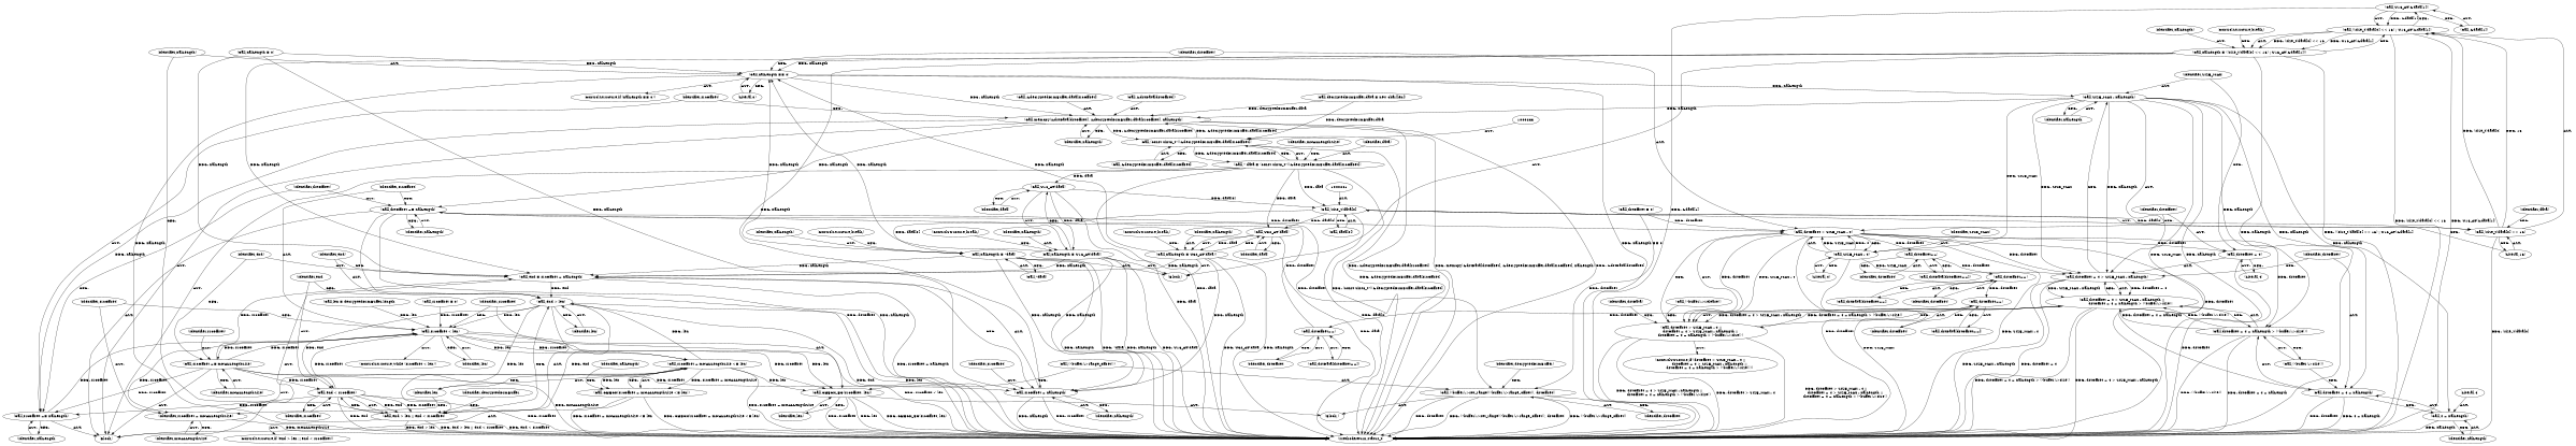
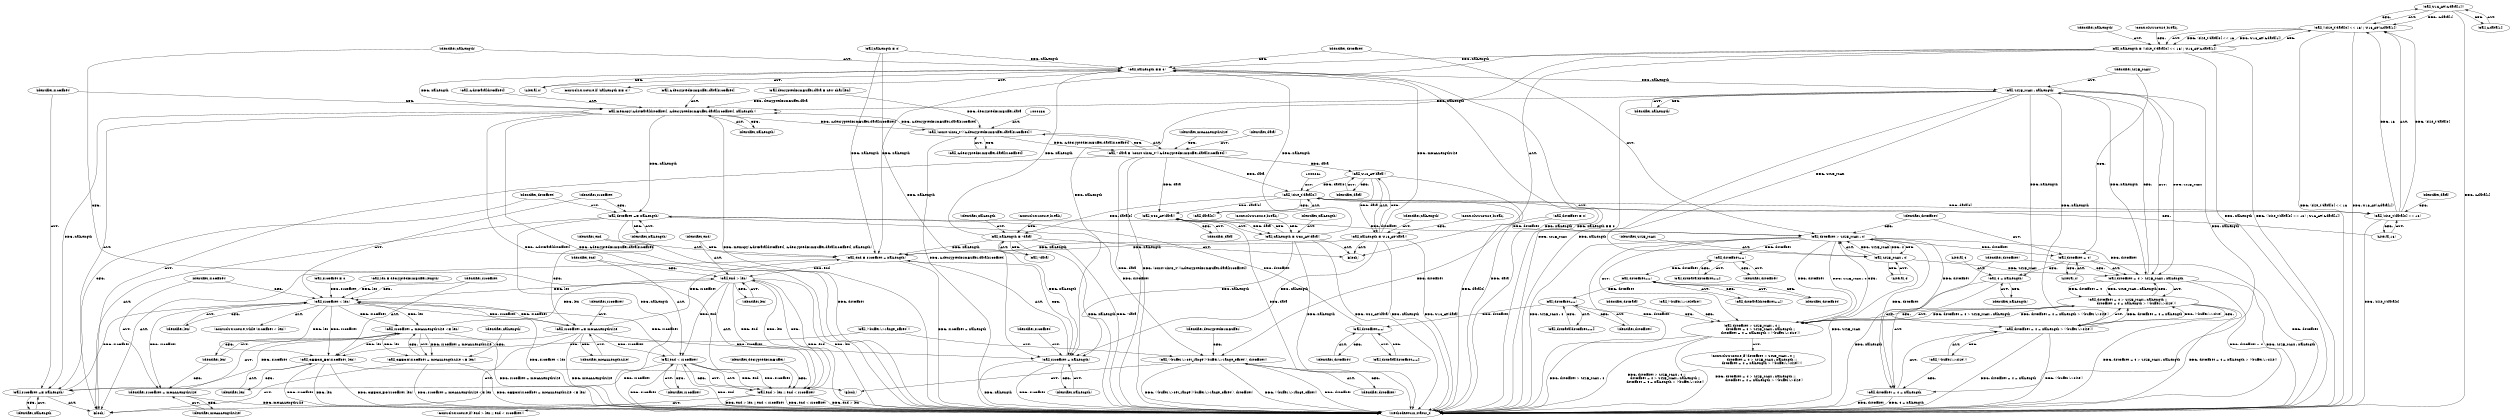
  digraph {
    n1 [label="(Call,U16_AT(&data[1]))"]
    n2 [label="(Call,((size_t)data[0] << 16) | U16_AT(&data[1]))"]
    n3 [label="(MethodReturn,status_t)"]
    n4 [label="(Call,&data[1])"]
    n5 [label="(Call,nalLength = ((size_t)data[0] << 16) | U16_AT(&data[1]))"]
    n6 [label="(Call,end = srcOffset + nalLength)"]
    n7 [label="(Call,srcOffset + nalLength)"]
    n8 [label="(Call,nalLength == 0)"]
    n9 [label="(Block,)"]
    n10 [label="(Call,end > len)"]
    n11 [label="(Block,)"]
    n12 [label="(Identifier,nalLength)"]
    n13 [label="(Call,SIZE_MAX - nalLength)"]
    n14 [label="(Call,memcpy(&dstData[dstOffset], &decryptedDrmBuffer.data[srcOffset], nalLength))"]
    n15 [label="(Literal,0)"]
    n16 [label="(ControlStructure,if (nalLength == 0))"]
    n17 [label="(Call,srcOffset < len)"]
    n18 [label="(Call,end < srcOffset)"]
    n19 [label="(Call,end > len || end < srcOffset)"]
    n20 [label="(Identifier,len)"]
    n21 [label="(Call,srcOffset + mNALLengthSize <= len)"]
    n22 [label="(Call,CHECK_EQ(srcOffset, len))"]
    n23 [label="(Identifier,srcOffset + mNALLengthSize)"]
    n24 [label="(Call,srcOffset += mNALLengthSize)"]
    n25 [label="(Identifier,len)"]
    n26 [label="(ControlStructure,while (srcOffset < len))"]
    n27 [label="(Call,srcOffset += nalLength)"]
    n28 [label="(Identifier,srcOffset)"]
    n29 [label="(ControlStructure,if (end > len || end < srcOffset))"]
    n30 [label="(Call,CHECK(srcOffset + mNALLengthSize <= len))"]
    n31 [label="(Identifier,len)"]
    n32 [label="(Identifier,len)"]
    n33 [label="(Block,)"]
    n34 [label="(Identifier,mNALLengthSize)"]
    n35 [label="(Identifier,mNALLengthSize)"]
    n36 [label="(Identifier,nalLength)"]
    n37 [label="(Call,SIZE_MAX - 4)"]
    n38 [label="(Call,dstOffset + 4 > SIZE_MAX - nalLength)"]
    n39 [label="(Call,dstOffset + 4 + nalLength > (*buffer)->size())"]
    n40 [label="(Call,dstOffset + 4 + nalLength)"]
    n41 [label="(Call,4 + nalLength)"]
    n42 [label="(Identifier,nalLength)"]
    n43 [label="(Call,dstOffset += nalLength)"]
    n44 [label="(Call,(const uint8_t*)(&decryptedDrmBuffer.data[srcOffset]))"]
    n45 [label="(Identifier,nalLength)"]
    n46 [label="(Call,dstOffset > SIZE_MAX - 4)"]
    n47 [label="(Literal,4)"]
    n48 [label="(Call,dstOffset + 4 > SIZE_MAX - nalLength ||\n                dstOffset + 4 + nalLength > (*buffer)->size())"]
    n49 [label="(Call,(*buffer)->size())"]
    n50 [label="(Identifier,nalLength)"]
    n51 [label="(Call,dstOffset > SIZE_MAX - 4 ||\n                dstOffset + 4 > SIZE_MAX - nalLength ||\n                dstOffset + 4 + nalLength > (*buffer)->size())"]
    n52 [label="(Call,dstOffset + 4)"]
    n53 [label="(Call,dstOffset++)"]
    n54 [label="(ControlStructure,if (dstOffset > SIZE_MAX - 4 ||\n                dstOffset + 4 > SIZE_MAX - nalLength ||\n                dstOffset + 4 + nalLength > (*buffer)->size()))"]
    n55 [label="(Literal,4)"]
    n56 [label="(Call,dstOffset++)"]
    n57 [label="(Identifier,dstOffset)"]
    n58 [label="(Call,dstData[dstOffset++])"]
    n59 [label="(Call,dstOffset++)"]
    n60 [label="(Identifier,dstOffset)"]
    n61 [label="(Call,dstData[dstOffset++])"]
    n62 [label="(Call,dstOffset++)"]
    n63 [label="(Identifier,dstOffset)"]
    n64 [label="(Call,dstData[dstOffset++])"]
    n65 [label="(Identifier,dstOffset)"]
    n66 [label="(Call,dstData[dstOffset++])"]
    n67 [label="(Call,(*buffer)->set_range((*buffer)->range_offset(), dstOffset))"]
    n68 [label="(Identifier,nalLength)"]
    n69 [label="(Identifier,dstOffset)"]
    n70 [label="(Call,* data = (const uint8_t*)(&decryptedDrmBuffer.data[srcOffset]))"]
    n71 [label="(Call,&decryptedDrmBuffer.data[srcOffset])"]
    n72 [label="(Call,U16_AT(data))"]
    n73 [label="(Call,(size_t)data[0])"]
    n74 [label="(Call,U32_AT(data))"]
    n75 [label="(Call,nalLength = U16_AT(data))"]
    n76 [label="(Identifier,data)"]
    n77 [label="(Call,nalLength = *data)"]
    n78 [label="(Call,(size_t)data[0] << 16)"]
    n79 [label="(Call,data[0])"]
    n80 [label="(Call,nalLength = U32_AT(data))"]
    n81 [label="(Identifier,data)"]
    n82 [label="(Call,*data)"]
    n83 [label="(Literal,16)"]
    n84 [label="(Identifier,nalLength)"]
    n85 [label="(ControlStructure,break;)"]
    n86 [label="(ControlStructure,break;)"]
    n87 [label="(Identifier,srcOffset)"]
    n88 [label="(Call,&dstData[dstOffset])"]
    n89 [label="(Identifier,srcOffset)"]
    n90 [label="(Identifier,mNALLengthSize)"]
    n91 [label="(Call,len = decryptedDrmBuffer.length)"]
    n92 [label="(Identifier,nalLength)"]
    n93 [label="(Identifier,dstOffset)"]
    n94 [label="(Identifier,SIZE_MAX)"]
    n95 [label="(Identifier,dstData)"]
    n96 [label="(Call,dstOffset = 0)"]
    n97 [label="(ControlStructure,break;)"]
    n98 [label="(Identifier,nalLength)"]
    n99 [label="(Call,decryptedDrmBuffer.data = new char[len])"]
    n100 [label="(Identifier,srcOffset)"]
    n101 [label="(Identifier,nalLength)"]
    n102 [label="(Literal,4)"]
    n103 [label="(Call,nalLength = 0)"]
    n104 [label="(Identifier,end)"]
    n105 [label="(Identifier,data)"]
    n106 [label="(Identifier,dstOffset)"]
    n107 [label="(Identifier,nalLength)"]
    n108 [label="(Call,(*buffer)->release())"]
    n109 [label="(Identifier,srcOffset)"]
    n110 [label="(Identifier,decryptedDrmBuffer)"]
    n111 [label="(Identifier,data)"]
    n112 [label="(Identifier,srcOffset)"]
    n113 [label="(Identifier,nalLength)"]
    n114 [label="(Call,&decryptedDrmBuffer.data[srcOffset])"]
    n115 [label="(ControlStructure,break;)"]
    n116 [label="(Identifier,SIZE_MAX)"]
    n117 [label="(Call,(*buffer)->range_offset())"]
    n118 [label="(Identifier,dstOffset)"]
    n119 [label="(Identifier,srcOffset)"]
    n120 [label="(Identifier,end)"]
    n121 [label="(Identifier,end)"]
    n122 [label="(Call,srcOffset = 0)"]
    n123 [label="(Identifier,decryptedDrmBuffer)"]
    n124 [label="(Identifier,dstOffset)"]
    1000233
    1000261
    n1 -> n2 [label="AST: "]
    n1 -> n2 [label="DDG: &data[1]"]
    n1 -> n3 [label="DDG: &data[1]"]
    n1 -> n4 [label="CFG: "]
    n2 -> n1 [label="CFG: "]
    n2 -> n3 [label="DDG: (size_t)data[0] << 16"]
    n2 -> n3 [label="DDG: U16_AT(&data[1])"]
    n2 -> n5 [label="AST: "]
    n2 -> n5 [label="DDG: (size_t)data[0] << 16"]
    n2 -> n5 [label="DDG: U16_AT(&data[1])"]
    n4 -> n1 [label="AST: "]
    n5 -> n2 [label="CFG: "]
    n5 -> n3 [label="DDG: ((size_t)data[0] << 16) | U16_AT(&data[1])"]
    n5 -> n3 [label="DDG: nalLength"]
    n5 -> n6 [label="DDG: nalLength"]
    n5 -> n7 [label="DDG: nalLength"]
    n5 -> n8 [label="DDG: nalLength"]
    n5 -> n9 [label="AST: "]
    n6 -> n3 [label="DDG: srcOffset + nalLength"]
    n6 -> n7 [label="CFG: "]
    n6 -> n10 [label="DDG: end"]
    n6 -> n11 [label="AST: "]
    n7 -> n3 [label="DDG: nalLength"]
    n7 -> n3 [label="DDG: srcOffset"]
    n7 -> n6 [label="AST: "]
    n7 -> n12 [label="CFG: "]
    n8 -> n3 [label="DDG: nalLength"]
    n8 -> n3 [label="DDG: nalLength == 0"]
    n8 -> n13 [label="DDG: nalLength"]
    n8 -> n14 [label="DDG: nalLength"]
    n8 -> n15 [label="CFG: "]
    n8 -> n16 [label="AST: "]
    n10 -> n3 [label="DDG: len"]
    n10 -> n3 [label="DDG: end"]
    n10 -> n17 [label="DDG: len"]
    n10 -> n18 [label="DDG: end"]
    n10 -> n19 [label="AST: "]
    n10 -> n19 [label="DDG: end"]
    n10 -> n19 [label="DDG: len"]
    n10 -> n20 [label="CFG: "]
    n12 -> n7 [label="AST: "]
    n13 -> n3 [label="DDG: nalLength"]
    n13 -> n3 [label="DDG: SIZE_MAX"]
    n13 -> n14 [label="DDG: nalLength"]
    n13 -> n37 [label="DDG: SIZE_MAX"]
    n13 -> n38 [label="AST: "]
    n13 -> n38 [label="DDG: SIZE_MAX"]
    n13 -> n38 [label="DDG: nalLength"]
    n13 -> n39 [label="DDG: nalLength"]
    n13 -> n40 [label="DDG: nalLength"]
    n13 -> n41 [label="DDG: nalLength"]
    n13 -> n42 [label="CFG: "]
    n14 -> n3 [label="DDG: &decryptedDrmBuffer.data[srcOffset]"]
    n14 -> n3 [label="DDG: memcpy(&dstData[dstOffset], &decryptedDrmBuffer.data[srcOffset], nalLength)"]
    n14 -> n3 [label="DDG: &dstData[dstOffset]"]
    n14 -> n11 [label="AST: "]
    n14 -> n27 [label="DDG: nalLength"]
    n14 -> n43 [label="DDG: nalLength"]
    n14 -> n44 [label="DDG: &decryptedDrmBuffer.data[srcOffset]"]
    n14 -> n45 [label="CFG: "]
    n15 -> n8 [label="AST: "]
    n17 -> n3 [label="DDG: srcOffset < len"]
    n17 -> n21 [label="DDG: srcOffset"]
    n17 -> n21 [label="DDG: len"]
    n17 -> n22 [label="DDG: srcOffset"]
    n17 -> n22 [label="DDG: len"]
    n17 -> n23 [label="DDG: srcOffset"]
    n17 -> n24 [label="DDG: srcOffset"]
    n17 -> n25 [label="CFG: "]
    n17 -> n26 [label="AST: "]
    n18 -> n3 [label="DDG: end"]
    n18 -> n3 [label="DDG: srcOffset"]
    n18 -> n17 [label="DDG: srcOffset"]
    n18 -> n19 [label="AST: "]
    n18 -> n19 [label="DDG: end"]
    n18 -> n19 [label="DDG: srcOffset"]
    n18 -> n27 [label="DDG: srcOffset"]
    n18 -> n28 [label="CFG: "]
    n19 -> n3 [label="DDG: end > len"]
    n19 -> n3 [label="DDG: end > len || end < srcOffset"]
    n19 -> n3 [label="DDG: end < srcOffset"]
    n19 -> n10 [label="CFG: "]
    n19 -> n18 [label="CFG: "]
    n19 -> n29 [label="AST: "]
    n20 -> n10 [label="AST: "]
    n21 -> n3 [label="DDG: srcOffset + mNALLengthSize"]
    n21 -> n10 [label="DDG: len"]
    n21 -> n22 [label="DDG: len"]
    n21 -> n30 [label="AST: "]
    n21 -> n30 [label="DDG: srcOffset + mNALLengthSize"]
    n21 -> n30 [label="DDG: len"]
    n21 -> n31 [label="CFG: "]
    n22 -> n3 [label="DDG: len"]
    n22 -> n3 [label="DDG: CHECK_EQ(srcOffset, len)"]
    n22 -> n3 [label="DDG: srcOffset"]
    n22 -> n32 [label="CFG: "]
    n22 -> n33 [label="AST: "]
    n23 -> n3 [label="DDG: mNALLengthSize"]
    n23 -> n21 [label="AST: "]
    n23 -> n34 [label="CFG: "]
    n24 -> n3 [label="DDG: mNALLengthSize"]
    n24 -> n6 [label="DDG: srcOffset"]
    n24 -> n7 [label="DDG: srcOffset"]
    n24 -> n11 [label="AST: "]
    n24 -> n17 [label="DDG: srcOffset"]
    n24 -> n18 [label="DDG: srcOffset"]
    n24 -> n27 [label="DDG: srcOffset"]
    n24 -> n35 [label="CFG: "]
    n25 -> n17 [label="AST: "]
    n27 -> n11 [label="AST: "]
    n27 -> n17 [label="DDG: srcOffset"]
    n27 -> n36 [label="CFG: "]
    n28 -> n18 [label="AST: "]
    n30 -> n3 [label="DDG: CHECK(srcOffset + mNALLengthSize <= len)"]
    n30 -> n3 [label="DDG: srcOffset + mNALLengthSize <= len"]
    n30 -> n11 [label="AST: "]
    n30 -> n21 [label="CFG: "]
    n31 -> n21 [label="AST: "]
    n31 -> n23 [label="CFG: "]
    n32 -> n22 [label="AST: "]
    n34 -> n23 [label="AST: "]
    n35 -> n24 [label="AST: "]
    n36 -> n27 [label="AST: "]
    n37 -> n3 [label="DDG: SIZE_MAX"]
    n37 -> n38 [label="DDG: SIZE_MAX"]
    n37 -> n46 [label="AST: "]
    n37 -> n46 [label="DDG: SIZE_MAX"]
    n37 -> n46 [label="DDG: 4"]
    n37 -> n47 [label="CFG: "]
    n38 -> n3 [label="DDG: SIZE_MAX - nalLength"]
    n38 -> n3 [label="DDG: dstOffset + 4"]
    n38 -> n13 [label="CFG: "]
    n38 -> n48 [label="AST: "]
    n38 -> n48 [label="DDG: dstOffset + 4"]
    n38 -> n48 [label="DDG: SIZE_MAX - nalLength"]
    n39 -> n3 [label="DDG: (*buffer)->size()"]
    n39 -> n3 [label="DDG: dstOffset + 4 + nalLength"]
    n39 -> n48 [label="AST: "]
    n39 -> n48 [label="DDG: dstOffset + 4 + nalLength"]
    n39 -> n48 [label="DDG: (*buffer)->size()"]
    n39 -> n49 [label="CFG: "]
    n40 -> n3 [label="DDG: dstOffset"]
    n40 -> n3 [label="DDG: 4 + nalLength"]
    n40 -> n39 [label="AST: "]
-   n40 -> n41 [label="CFG: "]
+   n52 -> n41 [label="CFG: "]
    n41 -> n3 [label="DDG: nalLength"]
    n41 -> n40 [label="AST: "]
    n41 -> n50 [label="CFG: "]
    n42 -> n13 [label="AST: "]
    n43 -> n3 [label="DDG: dstOffset"]
    n43 -> n3 [label="DDG: nalLength"]
    n43 -> n11 [label="AST: "]
    n43 -> n46 [label="DDG: dstOffset"]
    n43 -> n67 [label="DDG: dstOffset"]
    n43 -> n68 [label="CFG: "]
    n44 -> n3 [label="DDG: &decryptedDrmBuffer.data[srcOffset]"]
    n44 -> n14 [label="DDG: &decryptedDrmBuffer.data[srcOffset]"]
    n44 -> n70 [label="AST: "]
    n44 -> n70 [label="DDG: &decryptedDrmBuffer.data[srcOffset]"]
    n44 -> n71 [label="CFG: "]
    n45 -> n14 [label="AST: "]
    n46 -> n3 [label="DDG: SIZE_MAX - 4"]
    n46 -> n3 [label="DDG: dstOffset"]
    n46 -> n37 [label="CFG: "]
    n46 -> n38 [label="DDG: dstOffset"]
    n46 -> n39 [label="DDG: dstOffset"]
    n46 -> n40 [label="DDG: dstOffset"]
    n46 -> n51 [label="AST: "]
    n46 -> n51 [label="DDG: dstOffset"]
    n46 -> n51 [label="DDG: SIZE_MAX - 4"]
    n46 -> n52 [label="DDG: dstOffset"]
    n46 -> n53 [label="DDG: dstOffset"]
    n47 -> n37 [label="AST: "]
    n48 -> n3 [label="DDG: dstOffset + 4 > SIZE_MAX - nalLength"]
    n48 -> n3 [label="DDG: dstOffset + 4 + nalLength > (*buffer)->size()"]
    n48 -> n38 [label="CFG: "]
    n48 -> n39 [label="CFG: "]
    n48 -> n51 [label="AST: "]
    n48 -> n51 [label="DDG: dstOffset + 4 > SIZE_MAX - nalLength"]
    n48 -> n51 [label="DDG: dstOffset + 4 + nalLength > (*buffer)->size()"]
    n49 -> n39 [label="AST: "]
    n49 -> n40 [label="CFG: "]
    n50 -> n41 [label="AST: "]
    n51 -> n3 [label="DDG: dstOffset + 4 > SIZE_MAX - nalLength ||\n                dstOffset + 4 + nalLength > (*buffer)->size()"]
    n51 -> n3 [label="DDG: dstOffset > SIZE_MAX - 4"]
    n51 -> n3 [label="DDG: dstOffset > SIZE_MAX - 4 ||\n                dstOffset + 4 > SIZE_MAX - nalLength ||\n                dstOffset + 4 + nalLength > (*buffer)->size()"]
    n51 -> n46 [label="CFG: "]
    n51 -> n48 [label="CFG: "]
    n51 -> n54 [label="AST: "]
    n52 -> n3 [label="DDG: dstOffset"]
    n52 -> n38 [label="AST: "]
    n52 -> n55 [label="CFG: "]
    n53 -> n56 [label="DDG: dstOffset"]
    n53 -> n57 [label="CFG: "]
    n53 -> n58 [label="AST: "]
    n55 -> n52 [label="AST: "]
    n56 -> n59 [label="DDG: dstOffset"]
    n56 -> n60 [label="CFG: "]
    n56 -> n61 [label="AST: "]
    n57 -> n53 [label="AST: "]
    n58 -> n53 [label="CFG: "]
    n59 -> n62 [label="DDG: dstOffset"]
    n59 -> n63 [label="CFG: "]
    n59 -> n64 [label="AST: "]
    n60 -> n56 [label="AST: "]
    n61 -> n56 [label="CFG: "]
    n62 -> n43 [label="DDG: dstOffset"]
    n62 -> n65 [label="CFG: "]
    n62 -> n66 [label="AST: "]
    n63 -> n59 [label="AST: "]
    n64 -> n59 [label="CFG: "]
    n65 -> n62 [label="AST: "]
    n66 -> n62 [label="CFG: "]
    n67 -> n3 [label="DDG: (*buffer)->range_offset()"]
    n67 -> n3 [label="DDG: dstOffset"]
    n67 -> n3 [label="DDG: (*buffer)->set_range((*buffer)->range_offset(), dstOffset)"]
    n67 -> n33 [label="AST: "]
    n67 -> n69 [label="CFG: "]
    n68 -> n43 [label="AST: "]
    n69 -> n67 [label="AST: "]
    n70 -> n3 [label="DDG: data"]
    n70 -> n3 [label="DDG: (const uint8_t*)(&decryptedDrmBuffer.data[srcOffset])"]
    n70 -> n11 [label="AST: "]
    n70 -> n44 [label="CFG: "]
    n70 -> n72 [label="DDG: data"]
    n70 -> n73 [label="DDG: data"]
    n70 -> n74 [label="DDG: data"]
    n71 -> n44 [label="AST: "]
    n72 -> n3 [label="DDG: data"]
    n72 -> n73 [label="DDG: data[0]"]
    n72 -> n75 [label="AST: "]
    n72 -> n75 [label="DDG: data"]
    n72 -> n76 [label="CFG: "]
    n73 -> n3 [label="DDG: data[0]"]
    n73 -> n74 [label="DDG: data[0]"]
    n73 -> n77 [label="DDG: data[0]"]
    n73 -> n78 [label="AST: "]
    n73 -> n78 [label="DDG: data[0]"]
    n73 -> n79 [label="CFG: "]
    n74 -> n3 [label="DDG: data"]
    n74 -> n80 [label="AST: "]
    n74 -> n80 [label="DDG: data"]
    n74 -> n81 [label="CFG: "]
    n75 -> n3 [label="DDG: nalLength"]
    n75 -> n3 [label="DDG: U16_AT(data)"]
    n75 -> n6 [label="DDG: nalLength"]
    n75 -> n7 [label="DDG: nalLength"]
-   n75 -> n8 [label="DDG: nalLength"]
+   n75 -> n8 [label="DDG: mNALLengthSize"]
    n75 -> n9 [label="AST: "]
    n75 -> n72 [label="CFG: "]
    n76 -> n72 [label="AST: "]
    n77 -> n3 [label="DDG: nalLength"]
    n77 -> n3 [label="DDG: *data"]
    n77 -> n6 [label="DDG: nalLength"]
    n77 -> n7 [label="DDG: nalLength"]
    n77 -> n8 [label="DDG: nalLength"]
    n77 -> n9 [label="AST: "]
    n77 -> n82 [label="CFG: "]
    n78 -> n2 [label="AST: "]
    n78 -> n2 [label="DDG: (size_t)data[0]"]
    n78 -> n2 [label="DDG: 16"]
    n78 -> n3 [label="DDG: (size_t)data[0]"]
    n78 -> n83 [label="CFG: "]
    n79 -> n73 [label="AST: "]
    n80 -> n3 [label="DDG: U32_AT(data)"]
    n80 -> n3 [label="DDG: nalLength"]
    n80 -> n6 [label="DDG: nalLength"]
    n80 -> n7 [label="DDG: nalLength"]
    n80 -> n8 [label="DDG: nalLength"]
    n80 -> n9 [label="AST: "]
    n80 -> n74 [label="CFG: "]
    n81 -> n74 [label="AST: "]
    n82 -> n77 [label="AST: "]
    n83 -> n73 [label="CFG: "]
    n83 -> n78 [label="AST: "]
    n84 -> n5 [label="AST: "]
    n85 -> n80 [label="CFG: "]
    n86 -> n5 [label="CFG: "]
    n87 -> n7 [label="AST: "]
    n88 -> n14 [label="AST: "]
    n89 -> n14 [label="CFG: "]
    n89 -> n27 [label="AST: "]
    n90 -> n70 [label="CFG: "]
    n91 -> n17 [label="DDG: len"]
    n92 -> n30 [label="CFG: "]
    n93 -> n8 [label="CFG: "]
    n93 -> n46 [label="AST: "]
    n94 -> n13 [label="AST: "]
    n94 -> n52 [label="CFG: "]
    n95 -> n51 [label="CFG: "]
    n96 -> n46 [label="DDG: dstOffset"]
    n96 -> n67 [label="DDG: dstOffset"]
    n97 -> n77 [label="CFG: "]
    n98 -> n75 [label="AST: "]
    n99 -> n14 [label="DDG: decryptedDrmBuffer.data"]
    n99 -> n44 [label="DDG: decryptedDrmBuffer.data"]
    n100 -> n17 [label="AST: "]
    n100 -> n43 [label="CFG: "]
    n101 -> n77 [label="AST: "]
    n102 -> n41 [label="AST: "]
    n103 -> n6 [label="DDG: nalLength"]
    n103 -> n7 [label="DDG: nalLength"]
    n103 -> n8 [label="DDG: nalLength"]
    n104 -> n6 [label="AST: "]
    n104 -> n24 [label="CFG: "]
    n105 -> n70 [label="AST: "]
    n106 -> n27 [label="CFG: "]
    n106 -> n43 [label="AST: "]
    n107 -> n8 [label="AST: "]
    n107 -> n19 [label="CFG: "]
    n108 -> n51 [label="CFG: "]
    n109 -> n17 [label="CFG: "]
    n109 -> n23 [label="AST: "]
    n110 -> n19 [label="CFG: "]
    n111 -> n78 [label="CFG: "]
    n112 -> n17 [label="CFG: "]
    n112 -> n22 [label="AST: "]
    n113 -> n80 [label="AST: "]
    n114 -> n14 [label="AST: "]
    n115 -> n75 [label="CFG: "]
    n116 -> n37 [label="AST: "]
    n117 -> n22 [label="CFG: "]
    n117 -> n67 [label="AST: "]
    n118 -> n46 [label="CFG: "]
    n118 -> n52 [label="AST: "]
    n119 -> n24 [label="AST: "]
    n120 -> n6 [label="CFG: "]
    n120 -> n10 [label="AST: "]
    n121 -> n10 [label="CFG: "]
    n121 -> n18 [label="AST: "]
    n122 -> n17 [label="DDG: srcOffset"]
    n123 -> n67 [label="CFG: "]
    n124 -> n38 [label="CFG: "]
    n124 -> n40 [label="AST: "]
    1000233 -> n44 [label="AST: "]
    1000261 -> n73 [label="AST: "]
  }
